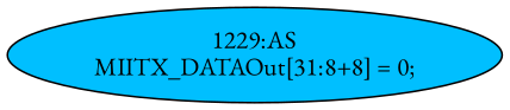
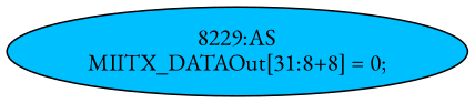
  strict digraph {
    rankdir=LR
    fontname="EB Garamond"
-   n1 [ast="<pyverilog.vparser.ast.Assign object at 0x7fbdee0485d0>" def_var="['MIITX_DATAOut']" fillcolor=deepskyblue label="1229:AS\nMIITX_DATAOut[31:8+8] = 0;" statements="[]" style=filled typ=Assign use_var="[]" fontname="EB Garamond"]
+   n1 [ast="<pyverilog.vparser.ast.Assign object at 0x7fbdee0485d0>" def_var="['MIITX_DATAOut']" fillcolor=deepskyblue label="8229:AS\nMIITX_DATAOut[31:8+8] = 0;" statements="[]" style=filled typ=Assign use_var="[]" fontname="EB Garamond"]
  }
